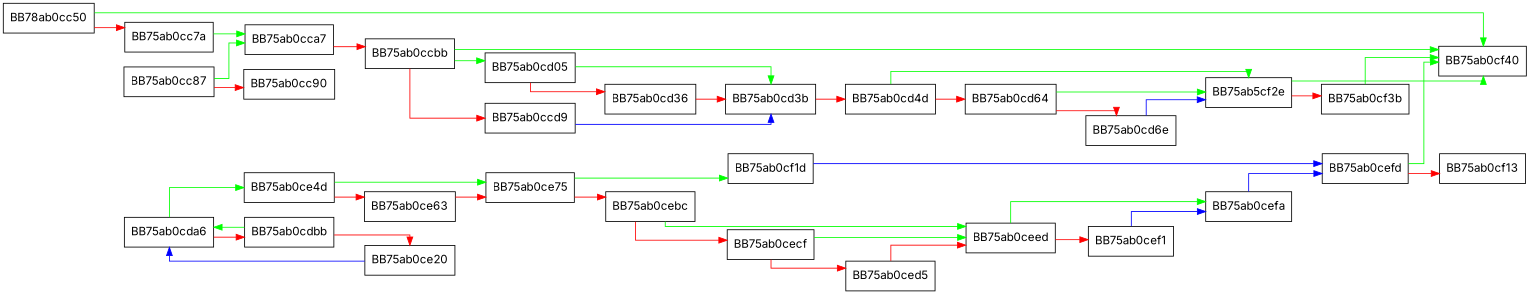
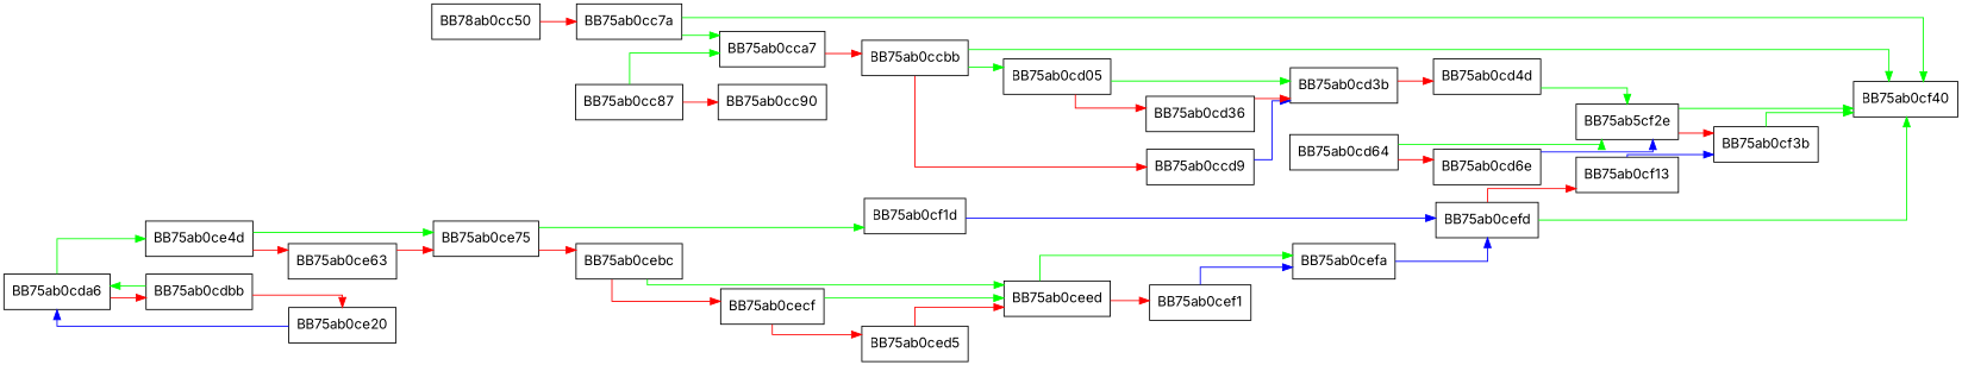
  digraph {
    fontname=Inter
    rankdir=LR
    splines=ortho
    node [fontname=Inter shape=box]
    edge [color=red fontname=Inter]
    n1 [label=BB78ab0cc50]
    BB75ab0cf40
    BB75ab0cc7a
    BB75ab0cca7
    BB75ab0ccbb
    BB75ab0cc87
    BB75ab0cc90
    BB75ab0cd05
    BB75ab0ccd9
    BB75ab0cd3b
    BB75ab0cd36
    BB75ab0cd4d
    n13 [label=BB75ab5cf2e]
    BB75ab0cd64
    BB75ab0cda6
    BB75ab0ce4d
    BB75ab0cdbb
    BB75ab0cf3b
    BB75ab0cd6e
    BB75ab0ce75
    BB75ab0ce63
    BB75ab0ce20
    BB75ab0cf1d
    BB75ab0cebc
    BB75ab0cefd
    BB75ab0ceed
    BB75ab0cecf
    BB75ab0cf13
    BB75ab0cefa
    BB75ab0cef1
    BB75ab0ced5
-   n1 -> BB75ab0cf40 [color=green]
+   BB75ab0cc7a -> BB75ab0cf40 [color=green]
    n1 -> BB75ab0cc7a
    BB75ab0cc7a -> BB75ab0cca7 [color=green]
    BB75ab0cca7 -> BB75ab0ccbb
    BB75ab0ccbb -> BB75ab0cf40 [color=green]
    BB75ab0ccbb -> BB75ab0cd05 [color=green]
    BB75ab0ccbb -> BB75ab0ccd9
    BB75ab0cc87 -> BB75ab0cca7 [color=green]
    BB75ab0cc87 -> BB75ab0cc90
    BB75ab0cd05 -> BB75ab0cd3b [color=green]
    BB75ab0cd05 -> BB75ab0cd36
    BB75ab0ccd9 -> BB75ab0cd3b [color=blue]
    BB75ab0cd3b -> BB75ab0cd4d
    BB75ab0cd36 -> BB75ab0cd3b
    BB75ab0cd4d -> n13 [color=green]
-   BB75ab0cd4d -> BB75ab0cd64
    n13 -> BB75ab0cf40 [color=green]
    n13 -> BB75ab0cf3b
    BB75ab0cd64 -> n13 [color=green]
    BB75ab0cd64 -> BB75ab0cd6e
    BB75ab0cda6 -> BB75ab0ce4d [color=green]
    BB75ab0cda6 -> BB75ab0cdbb
    BB75ab0ce4d -> BB75ab0ce75 [color=green]
    BB75ab0ce4d -> BB75ab0ce63
    BB75ab0cdbb -> BB75ab0cda6 [color=green]
    BB75ab0cdbb -> BB75ab0ce20
    BB75ab0cf3b -> BB75ab0cf40 [color=green]
    BB75ab0cd6e -> n13 [color=blue]
    BB75ab0ce75 -> BB75ab0cf1d [color=green]
    BB75ab0ce75 -> BB75ab0cebc
    BB75ab0ce63 -> BB75ab0ce75
    BB75ab0ce20 -> BB75ab0cda6 [color=blue]
    BB75ab0cf1d -> BB75ab0cefd [color=blue]
    BB75ab0cebc -> BB75ab0ceed [color=green]
    BB75ab0cebc -> BB75ab0cecf
    BB75ab0cefd -> BB75ab0cf40 [color=green]
    BB75ab0cefd -> BB75ab0cf13
    BB75ab0ceed -> BB75ab0cefa [color=green]
    BB75ab0ceed -> BB75ab0cef1
    BB75ab0cecf -> BB75ab0ceed [color=green]
    BB75ab0cecf -> BB75ab0ced5
+   BB75ab0cf13 -> BB75ab0cf3b [color=blue]
    BB75ab0cefa -> BB75ab0cefd [color=blue]
    BB75ab0cef1 -> BB75ab0cefa [color=blue]
    BB75ab0ced5 -> BB75ab0ceed
  }
